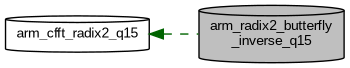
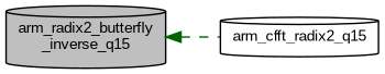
  digraph {
    rankdir=LR
    fontname="Liberation Sans"
    node [color=black fontname="Liberation Sans" fontsize=10 shape=cylinder style=filled]
    n1 [fillcolor=grey75 fontcolor=black height=0.2 label="arm_radix2_butterfly\l_inverse_q15" width=0.4]
    n2 [fillcolor=white height=0.2 label=arm_cfft_radix2_q15 width=0.4]
-   n2 -> n1 [color=darkgreen dir=back fontname="Liberation Sans" fontsize=10 labelfontname=Helvetica labelfontsize=10 style=dashed]
+   n1 -> n2 [color=darkgreen dir=back fontname="Liberation Sans" fontsize=10 labelfontname=Helvetica labelfontsize=10 style=dashed]
  }
